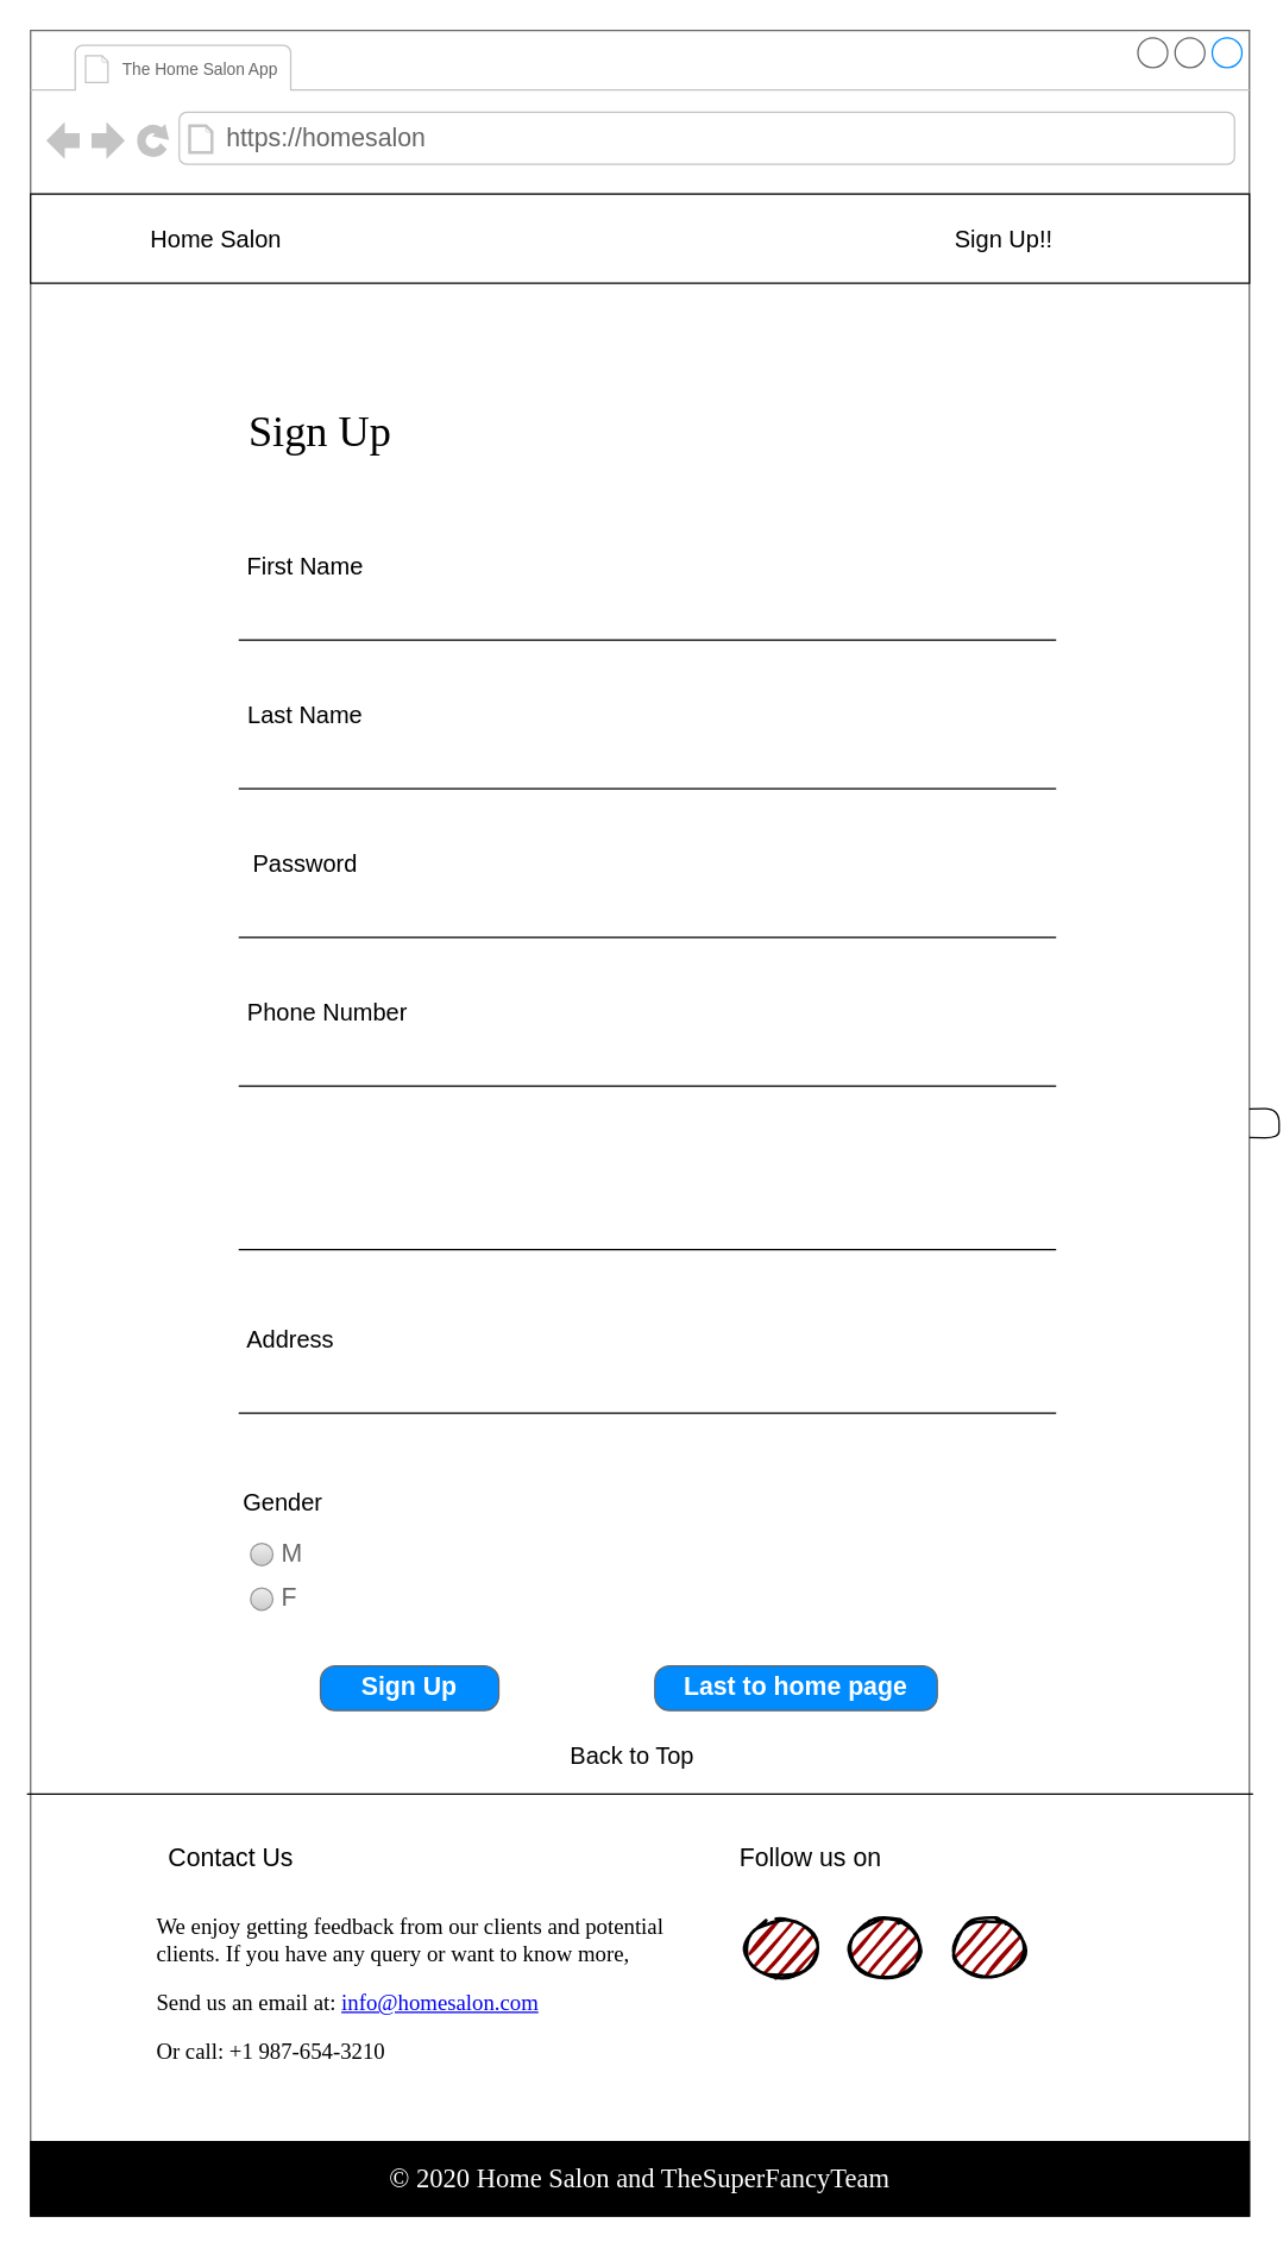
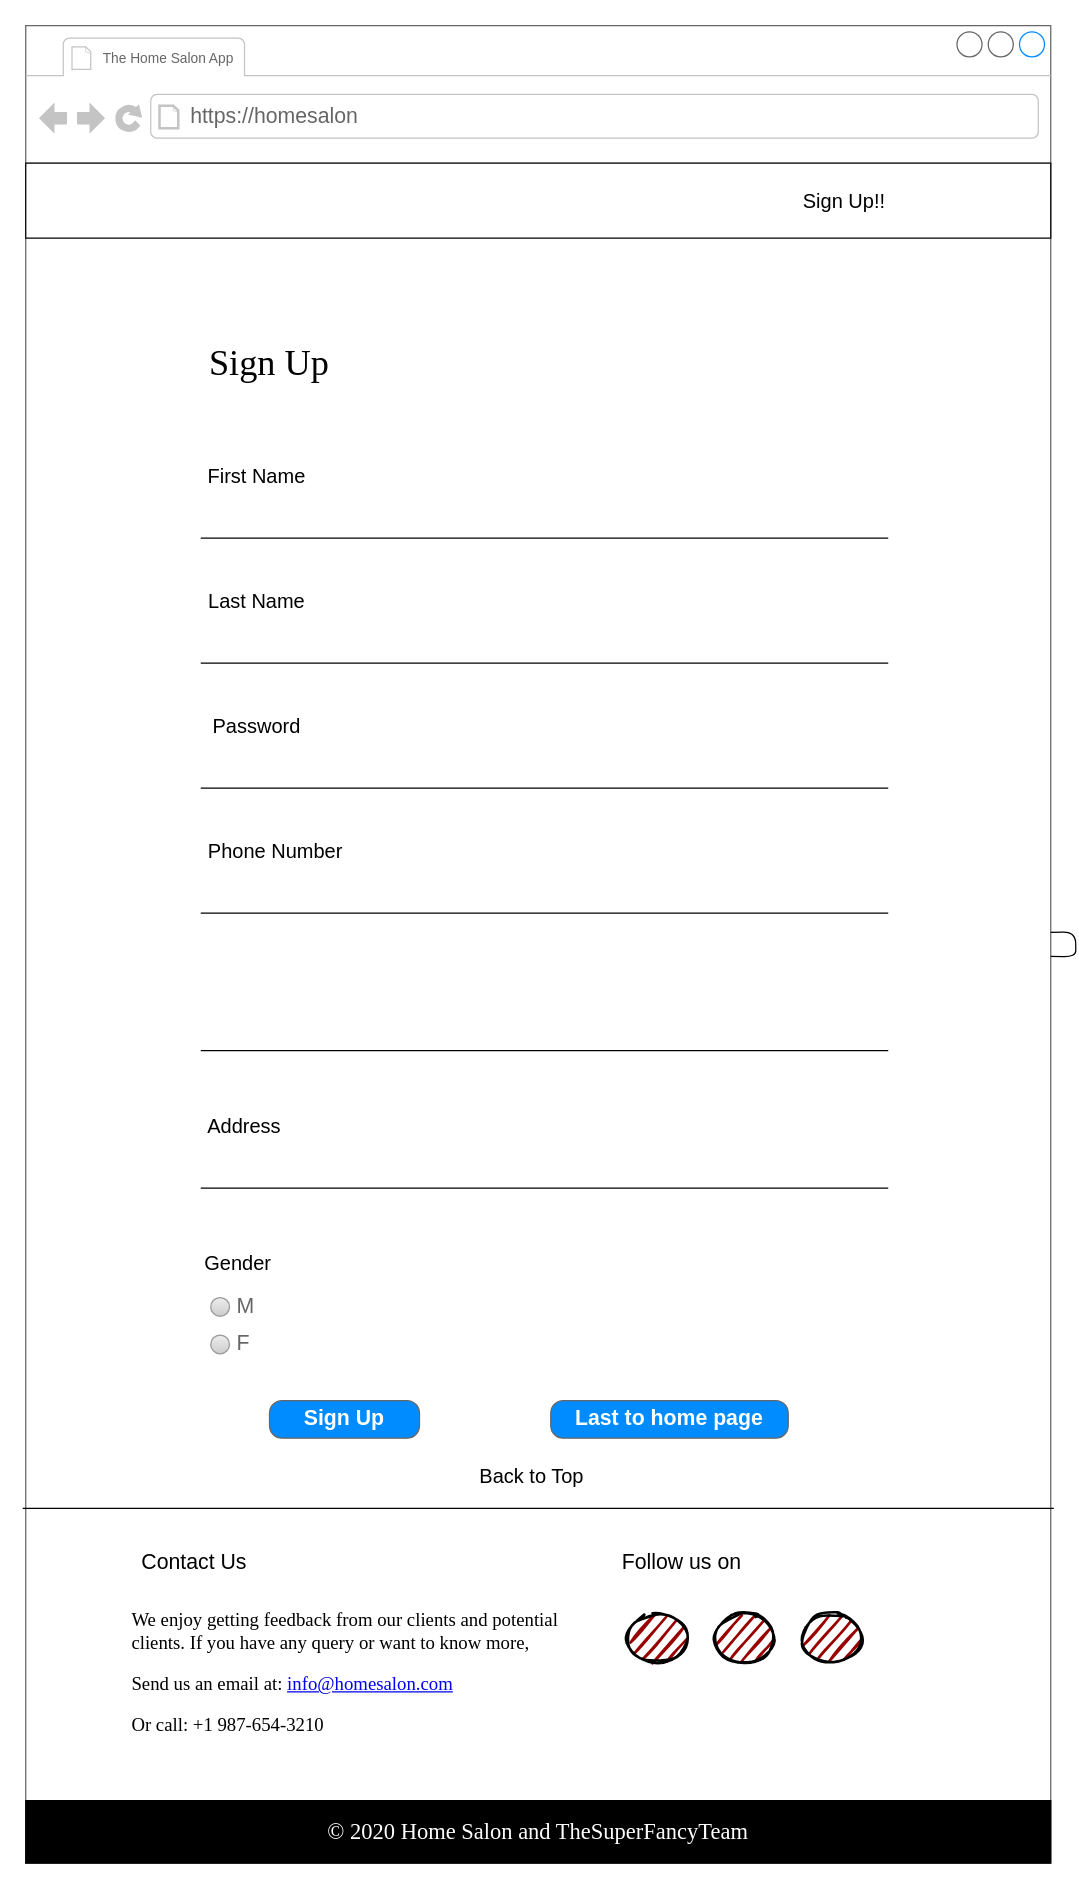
  <mxCell id="0" />
  <mxCell id="1" parent="0" />
  <mxCell id="2" value="" style="strokeWidth=1;shadow=0;dashed=0;align=center;html=1;shape=mxgraph.mockup.containers.browserWindow;rSize=0;strokeColor=#666666;strokeColor2=#008cff;strokeColor3=#c4c4c4;mainText=,;recursiveResize=0;" parent="1" vertex="1"><mxGeometry x="20" y="20" width="820" height="1470" as="geometry" /></mxCell>
  <mxCell id="3" value="&lt;font style=&quot;font-size: 11px&quot;&gt;The Home Salon App&lt;/font&gt;" style="strokeWidth=1;shadow=0;dashed=0;align=center;html=1;shape=mxgraph.mockup.containers.anchor;fontSize=17;fontColor=#666666;align=left;" parent="2" vertex="1"><mxGeometry x="60" y="12" width="110" height="26" as="geometry" /></mxCell>
  <mxCell id="4" value="https://homesalon" style="strokeWidth=1;shadow=0;dashed=0;align=center;html=1;shape=mxgraph.mockup.containers.anchor;rSize=0;fontSize=17;fontColor=#666666;align=left;" parent="2" vertex="1"><mxGeometry x="130" y="60" width="250" height="26" as="geometry" /></mxCell>
  <mxCell id="5" value="" style="rounded=0;whiteSpace=wrap;html=1;" parent="2" vertex="1"><mxGeometry y="110" width="820" height="60" as="geometry" /></mxCell>
- <mxCell id="6" value="&lt;font style=&quot;font-size: 16px&quot;&gt;Home Salon&lt;/font&gt;" style="text;html=1;strokeColor=none;fillColor=none;align=center;verticalAlign=middle;whiteSpace=wrap;rounded=0;" parent="2" vertex="1"><mxGeometry x="70" y="130" width="110" height="20" as="geometry" /></mxCell>
  <mxCell id="7" value="&lt;font style=&quot;font-size: 16px&quot;&gt;Sign Up!!&lt;/font&gt;" style="text;html=1;strokeColor=none;fillColor=none;align=center;verticalAlign=middle;whiteSpace=wrap;rounded=0;" parent="2" vertex="1"><mxGeometry x="600" y="130" width="110" height="20" as="geometry" /></mxCell>
  <mxCell id="8" value="&lt;font style=&quot;font-size: 29px&quot; face=&quot;Comic Sans MS&quot;&gt;Sign Up&lt;/font&gt;" style="text;html=1;strokeColor=none;fillColor=none;align=center;verticalAlign=middle;whiteSpace=wrap;rounded=0;" parent="2" vertex="1"><mxGeometry x="140" y="260" width="110" height="20" as="geometry" /></mxCell>
  <mxCell id="9" value="&lt;font style=&quot;font-size: 16px&quot;&gt;First Name&lt;/font&gt;" style="text;html=1;strokeColor=none;fillColor=none;align=center;verticalAlign=middle;whiteSpace=wrap;rounded=0;" parent="2" vertex="1"><mxGeometry x="130" y="350" width="110" height="20" as="geometry" /></mxCell>
  <mxCell id="10" value="&lt;font style=&quot;font-size: 16px&quot;&gt;Last Name&lt;/font&gt;" style="text;html=1;strokeColor=none;fillColor=none;align=center;verticalAlign=middle;whiteSpace=wrap;rounded=0;" parent="2" vertex="1"><mxGeometry x="130" y="450" width="110" height="20" as="geometry" /></mxCell>
  <mxCell id="11" value="" style="endArrow=none;html=1;exitX=0.079;exitY=0.303;exitDx=0;exitDy=0;exitPerimeter=0;entryX=0.952;entryY=0.303;entryDx=0;entryDy=0;entryPerimeter=0;" parent="2" edge="1"><mxGeometry width="50" height="50" relative="1" as="geometry"><mxPoint x="140" y="510" as="sourcePoint" /><mxPoint x="689.99" y="510" as="targetPoint" /></mxGeometry></mxCell>
  <mxCell id="12" value="&lt;font style=&quot;font-size: 16px&quot;&gt;Password&lt;/font&gt;" style="text;html=1;strokeColor=none;fillColor=none;align=center;verticalAlign=middle;whiteSpace=wrap;rounded=0;" parent="2" vertex="1"><mxGeometry x="130" y="550" width="110" height="20" as="geometry" /></mxCell>
  <mxCell id="13" value="" style="endArrow=none;html=1;exitX=0.079;exitY=0.303;exitDx=0;exitDy=0;exitPerimeter=0;entryX=0.952;entryY=0.303;entryDx=0;entryDy=0;entryPerimeter=0;" parent="2" edge="1"><mxGeometry width="50" height="50" relative="1" as="geometry"><mxPoint x="140" y="610" as="sourcePoint" /><mxPoint x="689.99" y="610" as="targetPoint" /></mxGeometry></mxCell>
  <mxCell id="14" value="&lt;font style=&quot;font-size: 16px&quot;&gt;Phone Number&lt;/font&gt;" style="text;html=1;strokeColor=none;fillColor=none;align=center;verticalAlign=middle;whiteSpace=wrap;rounded=0;" parent="2" vertex="1"><mxGeometry x="140" y="650" width="120" height="20" as="geometry" /></mxCell>
  <mxCell id="15" value="" style="endArrow=none;html=1;exitX=0.079;exitY=0.303;exitDx=0;exitDy=0;exitPerimeter=0;entryX=0.952;entryY=0.303;entryDx=0;entryDy=0;entryPerimeter=0;" parent="2" edge="1"><mxGeometry width="50" height="50" relative="1" as="geometry"><mxPoint x="140" y="710" as="sourcePoint" /><mxPoint x="689.99" y="710" as="targetPoint" /></mxGeometry></mxCell>
  <mxCell id="16" value="" style="endArrow=none;html=1;exitX=0.079;exitY=0.303;exitDx=0;exitDy=0;exitPerimeter=0;entryX=0.952;entryY=0.303;entryDx=0;entryDy=0;entryPerimeter=0;" parent="2" edge="1"><mxGeometry width="50" height="50" relative="1" as="geometry"><mxPoint x="140" y="820" as="sourcePoint" /><mxPoint x="689.99" y="820" as="targetPoint" /></mxGeometry></mxCell>
  <mxCell id="17" value="" style="strokeWidth=1;shadow=0;dashed=0;align=center;html=1;shape=mxgraph.mockup.forms.rrect;rSize=0;recursiveResize=0;fillColor=none;strokeColor=none;" parent="2" vertex="1"><mxGeometry x="140" y="1010" width="150" height="100" as="geometry" /></mxCell>
  <mxCell id="18" value="M" style="shape=ellipse;rSize=0;fillColor=#eeeeee;strokeColor=#999999;gradientColor=#cccccc;html=1;align=left;spacingLeft=4;fontSize=17;fontColor=#666666;labelPosition=right;" parent="17" vertex="1"><mxGeometry x="8" y="7.5" width="15" height="15" as="geometry" /></mxCell>
  <mxCell id="19" value="F" style="shape=ellipse;rSize=0;fillColor=#eeeeee;strokeColor=#999999;gradientColor=#cccccc;html=1;align=left;spacingLeft=4;fontSize=17;fontColor=#666666;labelPosition=right;" parent="17" vertex="1"><mxGeometry x="8" y="37.5" width="15" height="15" as="geometry" /></mxCell>
  <mxCell id="20" value="&lt;font style=&quot;font-size: 16px&quot;&gt;Gender&lt;/font&gt;" style="text;html=1;strokeColor=none;fillColor=none;align=center;verticalAlign=middle;whiteSpace=wrap;rounded=0;" parent="2" vertex="1"><mxGeometry x="145" y="950" width="50" height="80" as="geometry" /></mxCell>
  <mxCell id="21" value="Sign Up" style="strokeWidth=1;shadow=0;dashed=0;align=center;html=1;shape=mxgraph.mockup.buttons.button;strokeColor=#666666;fontColor=#ffffff;mainText=;buttonStyle=round;fontSize=17;fontStyle=1;fillColor=#008cff;whiteSpace=wrap;" parent="2" vertex="1"><mxGeometry x="195" y="1100" width="120" height="30" as="geometry" /></mxCell>
  <mxCell id="22" value="Last to home page" style="strokeWidth=1;shadow=0;dashed=0;align=center;html=1;shape=mxgraph.mockup.buttons.button;strokeColor=#666666;fontColor=#ffffff;mainText=;buttonStyle=round;fontSize=17;fontStyle=1;fillColor=#008cff;whiteSpace=wrap;" parent="2" vertex="1"><mxGeometry x="420" y="1100" width="190" height="30" as="geometry" /></mxCell>
  <mxCell id="23" value="&lt;font style=&quot;font-size: 16px&quot;&gt;Back to Top&lt;/font&gt;" style="text;html=1;strokeColor=none;fillColor=none;align=center;verticalAlign=middle;whiteSpace=wrap;rounded=0;" parent="2" vertex="1"><mxGeometry x="360" y="1150" width="90" height="20" as="geometry" /></mxCell>
  <mxCell id="24" value="" style="endArrow=none;html=1;exitX=0.079;exitY=0.303;exitDx=0;exitDy=0;exitPerimeter=0;entryX=0.952;entryY=0.303;entryDx=0;entryDy=0;entryPerimeter=0;" parent="2" edge="1"><mxGeometry width="50" height="50" relative="1" as="geometry"><mxPoint x="140" y="410" as="sourcePoint" /><mxPoint x="689.99" y="410" as="targetPoint" /></mxGeometry></mxCell>
  <mxCell id="25" value="&lt;font style=&quot;font-size: 17px&quot;&gt;Contact Us&lt;/font&gt;" style="text;html=1;strokeColor=none;fillColor=none;align=center;verticalAlign=middle;whiteSpace=wrap;rounded=0;" parent="2" vertex="1"><mxGeometry x="90" y="1220" width="90" height="20" as="geometry" /></mxCell>
  <mxCell id="26" value="&lt;font style=&quot;font-size: 17px&quot;&gt;Follow us on&lt;/font&gt;" style="text;html=1;strokeColor=none;fillColor=none;align=center;verticalAlign=middle;whiteSpace=wrap;rounded=0;" parent="2" vertex="1"><mxGeometry x="470" y="1220" width="110" height="20" as="geometry" /></mxCell>
  <mxCell id="27" value="" style="ellipse;whiteSpace=wrap;html=1;strokeWidth=2;fillWeight=2;hachureGap=8;fillColor=#990000;fillStyle=dots;sketch=1;" parent="2" vertex="1"><mxGeometry x="480" y="1270" width="50" height="40" as="geometry" /></mxCell>
  <mxCell id="28" value="" style="ellipse;whiteSpace=wrap;html=1;strokeWidth=2;fillWeight=2;hachureGap=8;fillColor=#990000;fillStyle=dots;sketch=1;" parent="2" vertex="1"><mxGeometry x="550" y="1270" width="50" height="40" as="geometry" /></mxCell>
  <mxCell id="29" value="" style="ellipse;whiteSpace=wrap;html=1;strokeWidth=2;fillWeight=2;hachureGap=8;fillColor=#990000;fillStyle=dots;sketch=1;" parent="2" vertex="1"><mxGeometry x="620" y="1270" width="50" height="40" as="geometry" /></mxCell>
  <mxCell id="30" value="&lt;span style=&quot;font-family: &amp;#34;playfair display&amp;#34; , serif ; background-color: rgb(255 , 255 , 255)&quot;&gt;&lt;font style=&quot;font-size: 15px&quot;&gt;We enjoy getting feedback from our clients and potential clients. If you have any query or want to know more,&lt;/font&gt;&lt;/span&gt;&lt;p class=&quot;white-text text-lighten-4&quot; style=&quot;box-sizing: inherit ; font-family: &amp;#34;playfair display&amp;#34; , serif ; font-size: 15px&quot;&gt;&lt;span style=&quot;background-color: rgb(255 , 255 , 255)&quot;&gt;&lt;font style=&quot;font-size: 15px&quot;&gt;Send us an email at:&amp;nbsp;&lt;a href=&quot;mailto:info@homesalon.com&quot; style=&quot;box-sizing: inherit&quot;&gt;info@homesalon.com&lt;/a&gt;&lt;/font&gt;&lt;/span&gt;&lt;/p&gt;&lt;p class=&quot;white-text text-lighten-4&quot; style=&quot;box-sizing: inherit ; font-family: &amp;#34;playfair display&amp;#34; , serif ; font-size: 15px&quot;&gt;&lt;span style=&quot;background-color: rgb(255 , 255 , 255)&quot;&gt;&lt;font style=&quot;font-size: 15px&quot;&gt;Or call: +1 987-654-3210&lt;/font&gt;&lt;/span&gt;&lt;/p&gt;" style="text;html=1;strokeColor=none;fillColor=none;align=left;verticalAlign=middle;whiteSpace=wrap;rounded=0;labelBackgroundColor=none;fontColor=#000000;" parent="2" vertex="1"><mxGeometry x="82.5" y="1240" width="345" height="170" as="geometry" /></mxCell>
  <mxCell id="31" value="" style="rounded=0;whiteSpace=wrap;html=1;labelBackgroundColor=none;fontColor=#000000;fillColor=#000000;" parent="2" vertex="1"><mxGeometry y="1420" width="820" height="50" as="geometry" /></mxCell>
  <mxCell id="32" value="&lt;span style=&quot;color: rgb(255 , 255 , 255) ; font-family: &amp;#34;playfair display&amp;#34; , serif ; background-color: rgb(0 , 0 , 0)&quot;&gt;&lt;font style=&quot;font-size: 18px&quot;&gt;© 2020 Home Salon and TheSuperFancyTeam&lt;/font&gt;&lt;/span&gt;" style="text;html=1;strokeColor=none;fillColor=none;align=center;verticalAlign=middle;whiteSpace=wrap;rounded=0;labelBackgroundColor=none;fontColor=#000000;" parent="2" vertex="1"><mxGeometry x="80" y="1435" width="660" height="20" as="geometry" /></mxCell>
  <mxCell id="33" value="&lt;font style=&quot;font-size: 16px&quot;&gt;Address&lt;/font&gt;" style="text;html=1;strokeColor=none;fillColor=none;align=center;verticalAlign=middle;whiteSpace=wrap;rounded=0;" parent="2" vertex="1"><mxGeometry x="155" y="870" width="40" height="20" as="geometry" /></mxCell>
  <mxCell id="34" value="" style="endArrow=none;html=1;exitX=0.079;exitY=0.303;exitDx=0;exitDy=0;exitPerimeter=0;entryX=0.952;entryY=0.303;entryDx=0;entryDy=0;entryPerimeter=0;" parent="2" edge="1"><mxGeometry width="50" height="50" relative="1" as="geometry"><mxPoint x="140.0" y="930" as="sourcePoint" /><mxPoint x="689.99" y="930" as="targetPoint" /></mxGeometry></mxCell>
  <mxCell id="35" value="" style="endArrow=none;html=1;" parent="1" source="2" target="2" edge="1"><mxGeometry width="50" height="50" relative="1" as="geometry"><mxPoint x="185" y="1290" as="sourcePoint" /><mxPoint x="816.26" y="1291.85" as="targetPoint" /></mxGeometry></mxCell>
  <mxCell id="36" value="" style="endArrow=none;html=1;fontColor=#000000;exitX=-0.003;exitY=0.807;exitDx=0;exitDy=0;exitPerimeter=0;entryX=1.003;entryY=0.807;entryDx=0;entryDy=0;entryPerimeter=0;" parent="1" source="2" target="2" edge="1"><mxGeometry width="50" height="50" relative="1" as="geometry"><mxPoint x="490" y="1080" as="sourcePoint" /><mxPoint x="540" y="1030" as="targetPoint" /><Array as="points" /></mxGeometry></mxCell>
